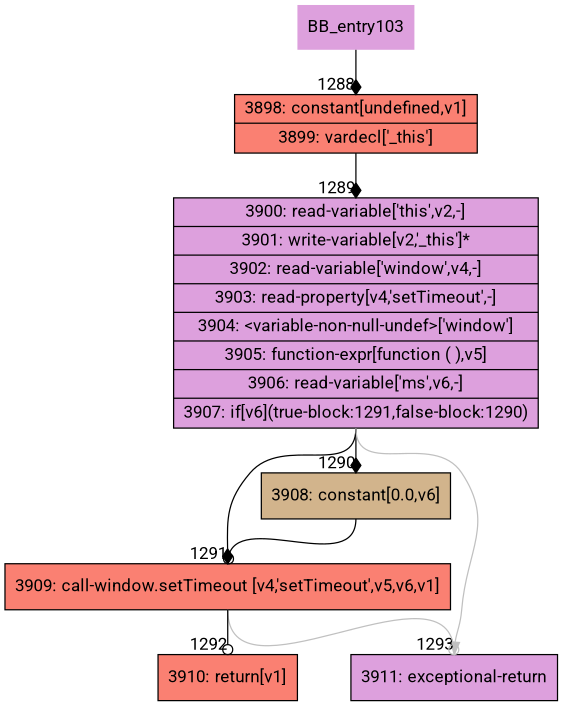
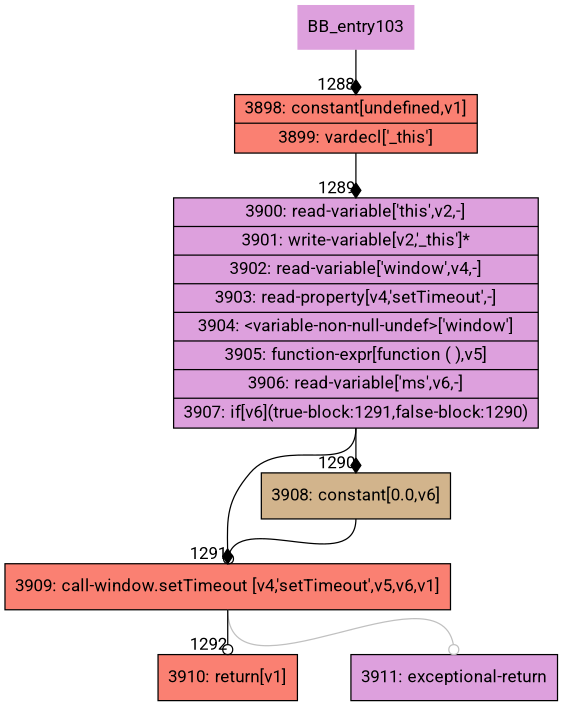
  digraph {
    fontname=Roboto
    rankdir=TD
    node [fillcolor=plum fontname=Roboto shape=record style=filled]
    edge [arrowhead=diamond fontname=Roboto headport=n tailport=s]
    BB_entry103 [shape=none]
    n2 [fillcolor=salmon label="{3898: constant[undefined,v1]|3899: vardecl['_this']}"]
    n3 [label="{3900: read-variable['this',v2,-]|3901: write-variable[v2,'_this']*|3902: read-variable['window',v4,-]|3903: read-property[v4,'setTimeout',-]|3904: \<variable-non-null-undef\>['window']|3905: function-expr[function ( ),v5]|3906: read-variable['ms',v6,-]|3907: if[v6](true-block:1291,false-block:1290)}"]
    n4 [fillcolor=salmon label="{3909: call-window.setTimeout [v4,'setTimeout',v5,v6,v1]}"]
    n5 [fillcolor=tan label="{3908: constant[0.0,v6]}"]
    n6 [label="{3911: exceptional-return}"]
    n7 [fillcolor=salmon label="{3910: return[v1]}"]
    BB_entry103 -> n2 [headlabel="    1288"]
    n2 -> n3 [headlabel="      1289"]
    n3 -> n4 [headlabel="      1291"]
    n3 -> n5 [headlabel="      1290"]
-   n3 -> n6 [arrowhead=normal color=gray headlabel="      1293"]
    n4 -> n6 [arrowhead=odot color=gray]
    n4 -> n7 [arrowhead=odot headlabel="      1292"]
    n5 -> n4 [arrowhead=odot]
  }
